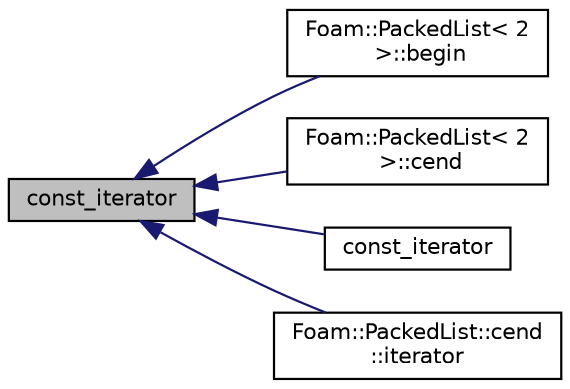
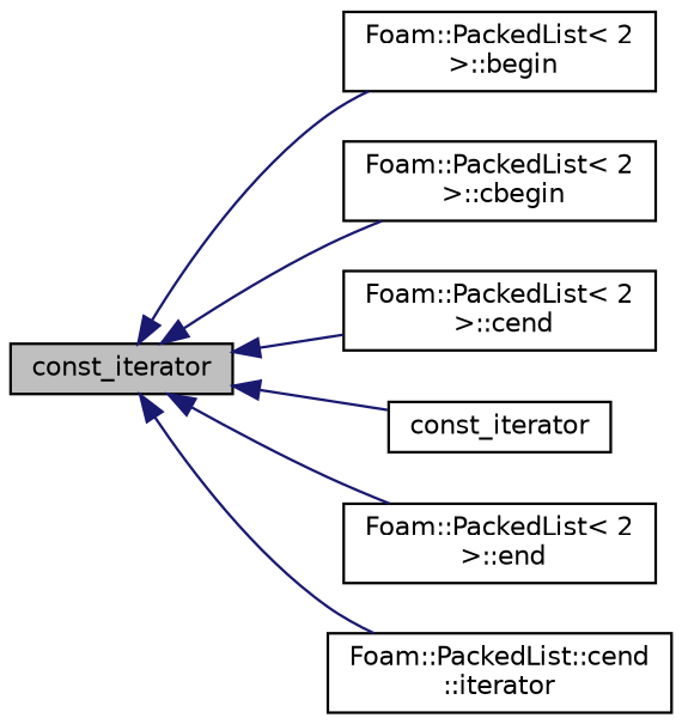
  digraph {
    rankdir=LR
    node [color=black fontname=Helvetica fontsize=10 shape=record]
    edge [color=midnightblue dir=back fontname=Helvetica fontsize=10 labelfontname=Helvetica labelfontsize=10 style=solid]
    n1 [fillcolor=grey75 fontcolor=black height=0.2 label=const_iterator style=filled width=0.4]
    n2 [height=0.2 label="Foam::PackedList\< 2\l \>::begin" width=0.4]
+   n3 [height=0.2 label="Foam::PackedList\< 2\l \>::cbegin" width=0.4]
    n4 [height=0.2 label="Foam::PackedList\< 2\l \>::cend" width=0.4]
    n5 [height=0.2 label=const_iterator width=0.4]
+   n6 [height=0.2 label="Foam::PackedList\< 2\l \>::end" width=0.4]
    n7 [height=0.2 label="Foam::PackedList::cend\l::iterator" width=0.4]
    n1 -> n2
+   n1 -> n3
    n1 -> n4
    n1 -> n5
+   n1 -> n6
    n1 -> n7
  }
